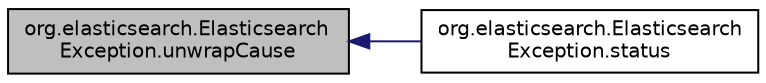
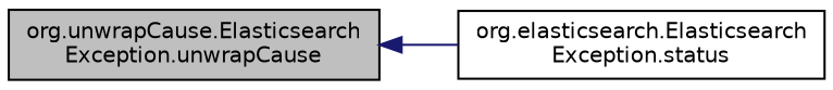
  digraph {
    rankdir=LR
    node [color=black fontname=Helvetica fontsize=10 shape=record style=filled]
-   n1 [fillcolor=grey75 fontcolor=black height=0.2 label="org.elasticsearch.Elasticsearch\lException.unwrapCause" width=0.4]
+   n1 [fillcolor=grey75 fontcolor=black height=0.2 label="org.unwrapCause.Elasticsearch\lException.unwrapCause" width=0.4]
    n2 [fillcolor=white height=0.2 label="org.elasticsearch.Elasticsearch\lException.status" width=0.4]
    n1 -> n2 [color=midnightblue dir=back fontname=Helvetica fontsize=10 labelfontname=Helvetica labelfontsize=10 style=solid]
  }
